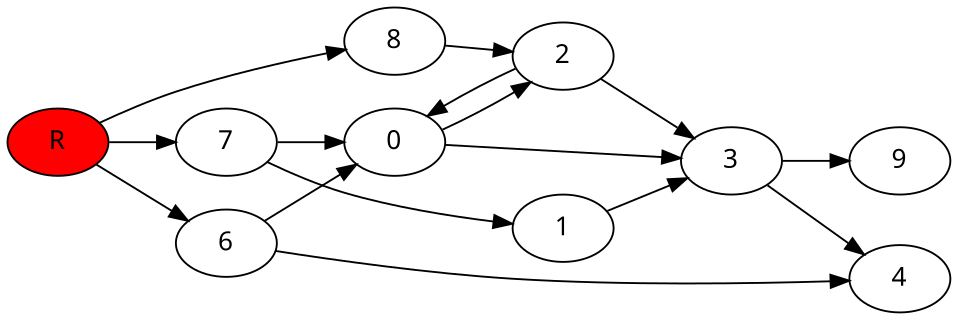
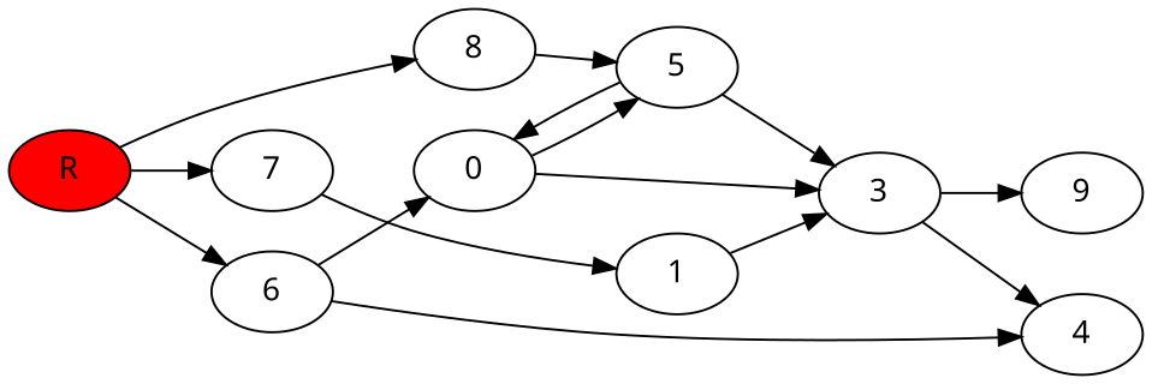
  digraph {
    fontname="Noto Sans"
    rankdir=LR
    node [fontname="Noto Sans"]
    edge [fontname="Noto Sans"]
    1
    3
    4
    9
    n5 [label=0]
-   5 [label=2]
+   5
    6
    7
    8
    R [fillcolor="#ff0000" style=filled]
    1 -> 3
    3 -> 4
    3 -> 9
    n5 -> 3
    n5 -> 5
    5 -> 3
    5 -> n5
    6 -> 4
    6 -> n5
    7 -> 1
-   7 -> n5
    8 -> 5
    R -> 6
    R -> 7
    R -> 8
  }
